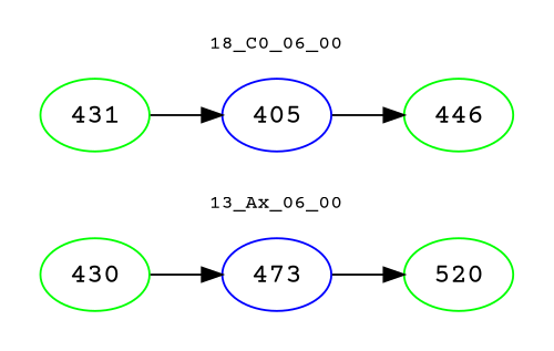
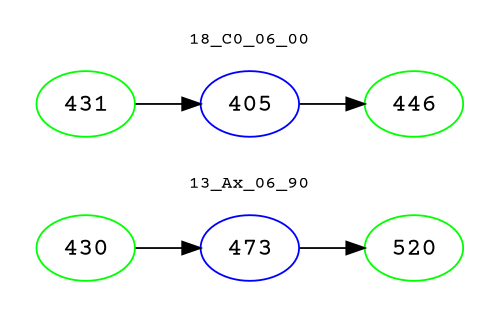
  digraph {
    fontname="Courier Prime"
    rankdir=LR
    node [color=green fontname="Courier Prime"]
    edge [color=black fontname="Courier Prime"]
    n1 [label=430]
    n2 [color=blue label=473]
    n3 [label=520]
    n4 [label=431]
    n5 [color=blue label=405]
    n6 [label=446]
    subgraph cluster_1 {
      color=white
      fontsize=10
-     label="13_Ax_06_00"
+     label="13_Ax_06_90"
      n1
      n2
      n3
    }
    subgraph cluster_2 {
      color=white
      fontsize=10
      label="18_C0_06_00"
      n4
      n5
      n6
    }
    n1 -> n2
    n2 -> n3
    n4 -> n5
    n5 -> n6
  }
